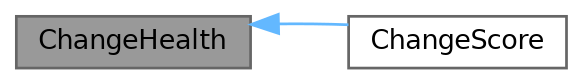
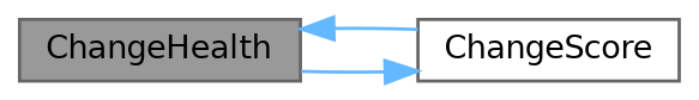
  digraph {
    rankdir=LR
    node [fontname=Helvetica fontsize=10 shape=box style=filled]
    edge [color=steelblue1 fontname=Helvetica fontsize=10 labelfontname=Helvetica labelfontsize=10 style=solid]
    n1 [color=gray40 fillcolor=grey60 fontcolor=black height=0.2 label=ChangeHealth width=0.4]
    n2 [color=grey40 fillcolor=white height=0.2 label=ChangeScore width=0.4]
+   n1 -> n2
    n2 -> n1
  }
